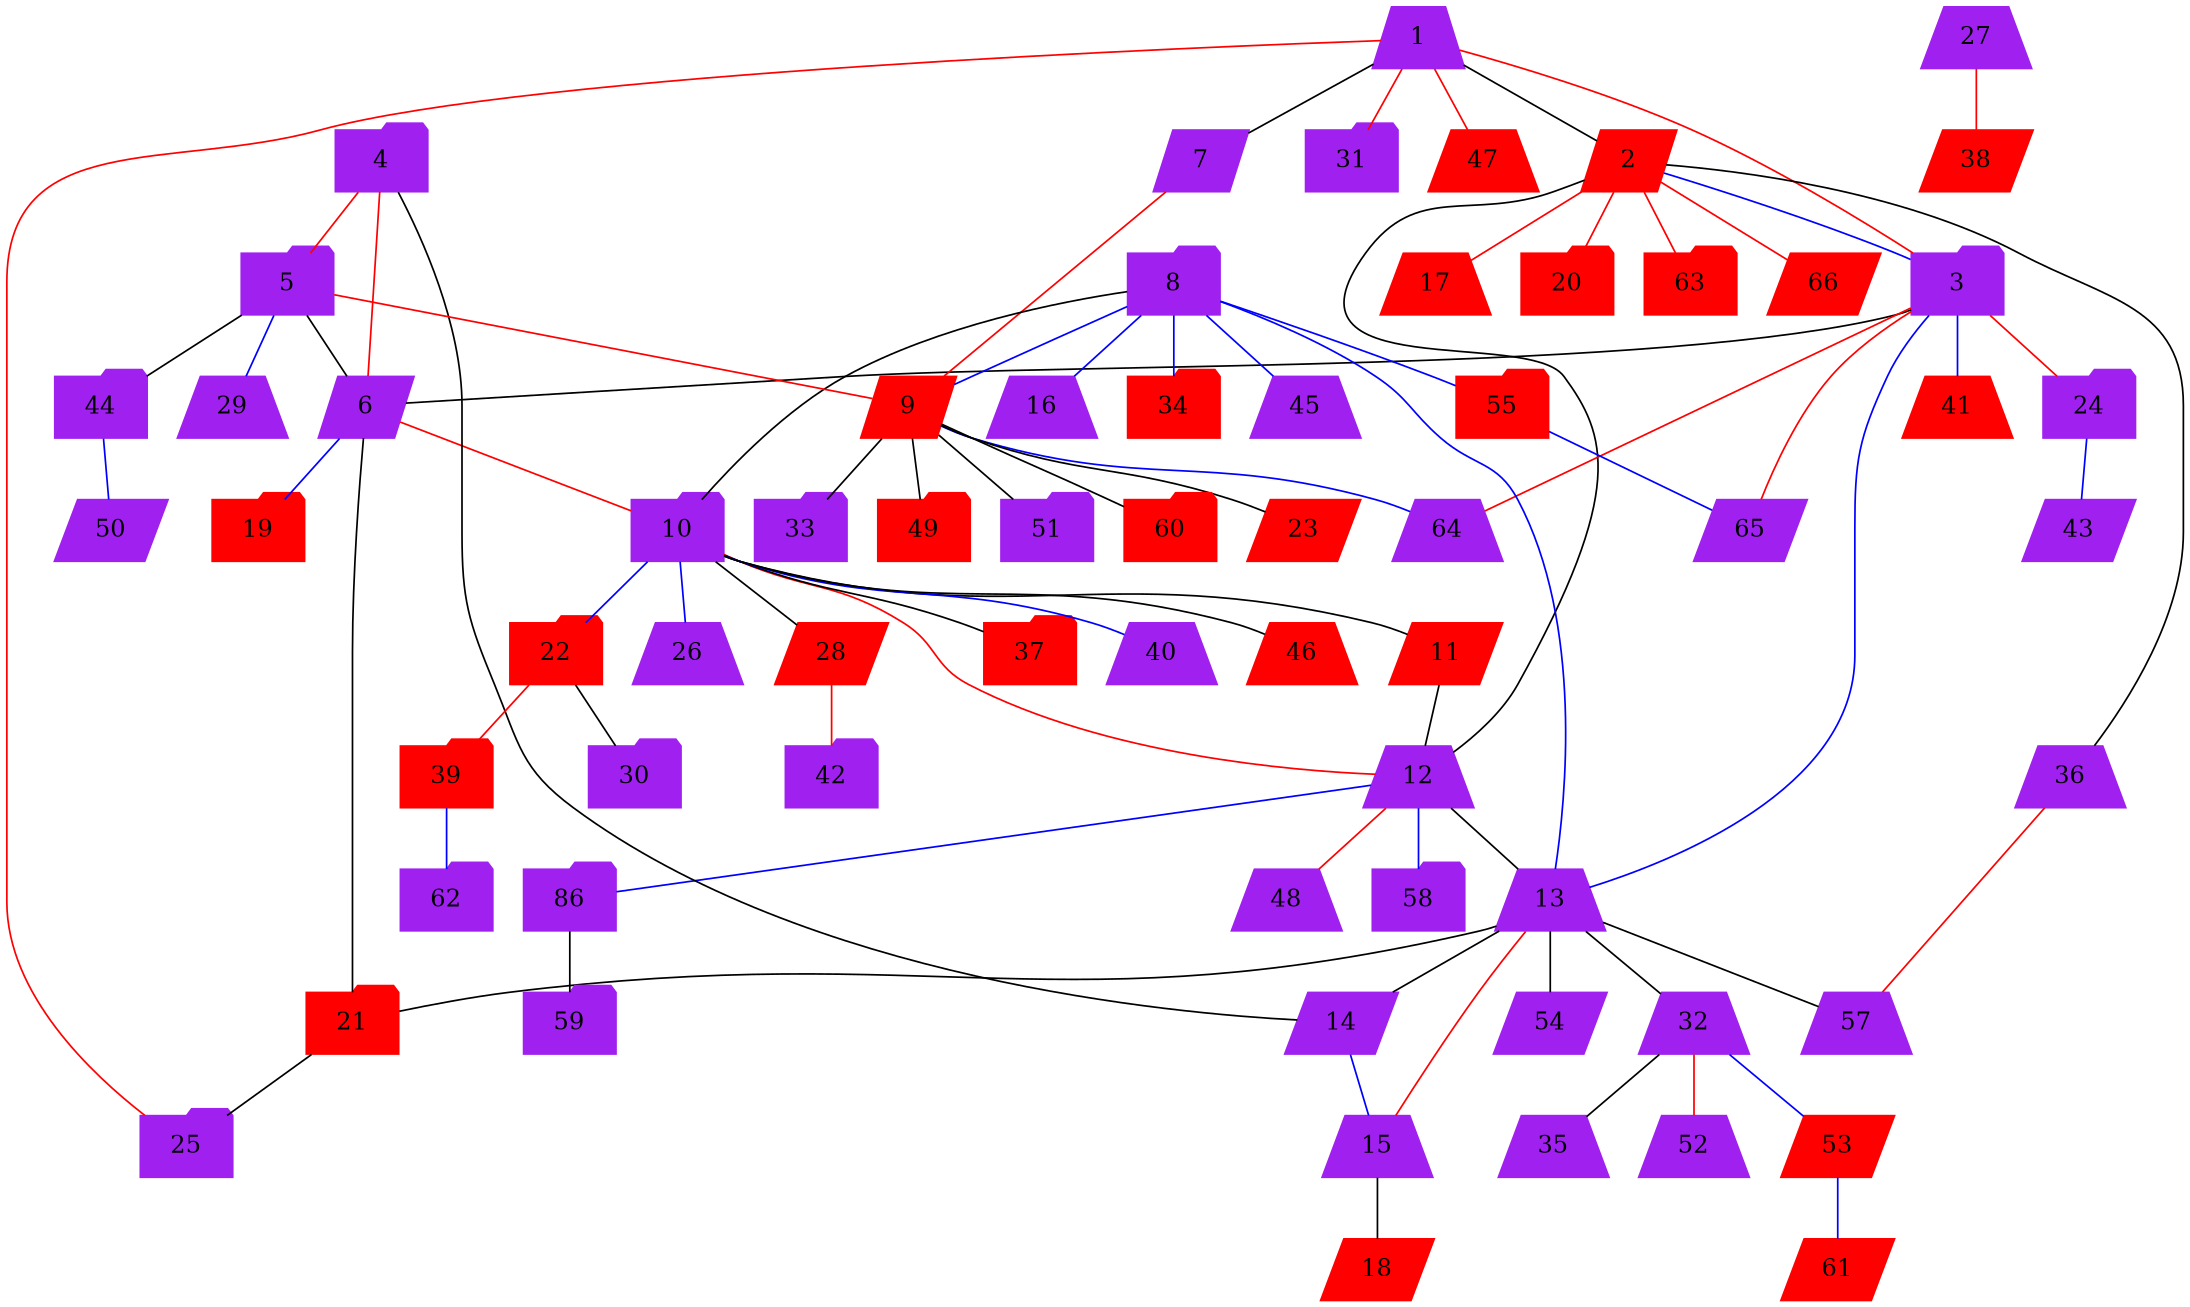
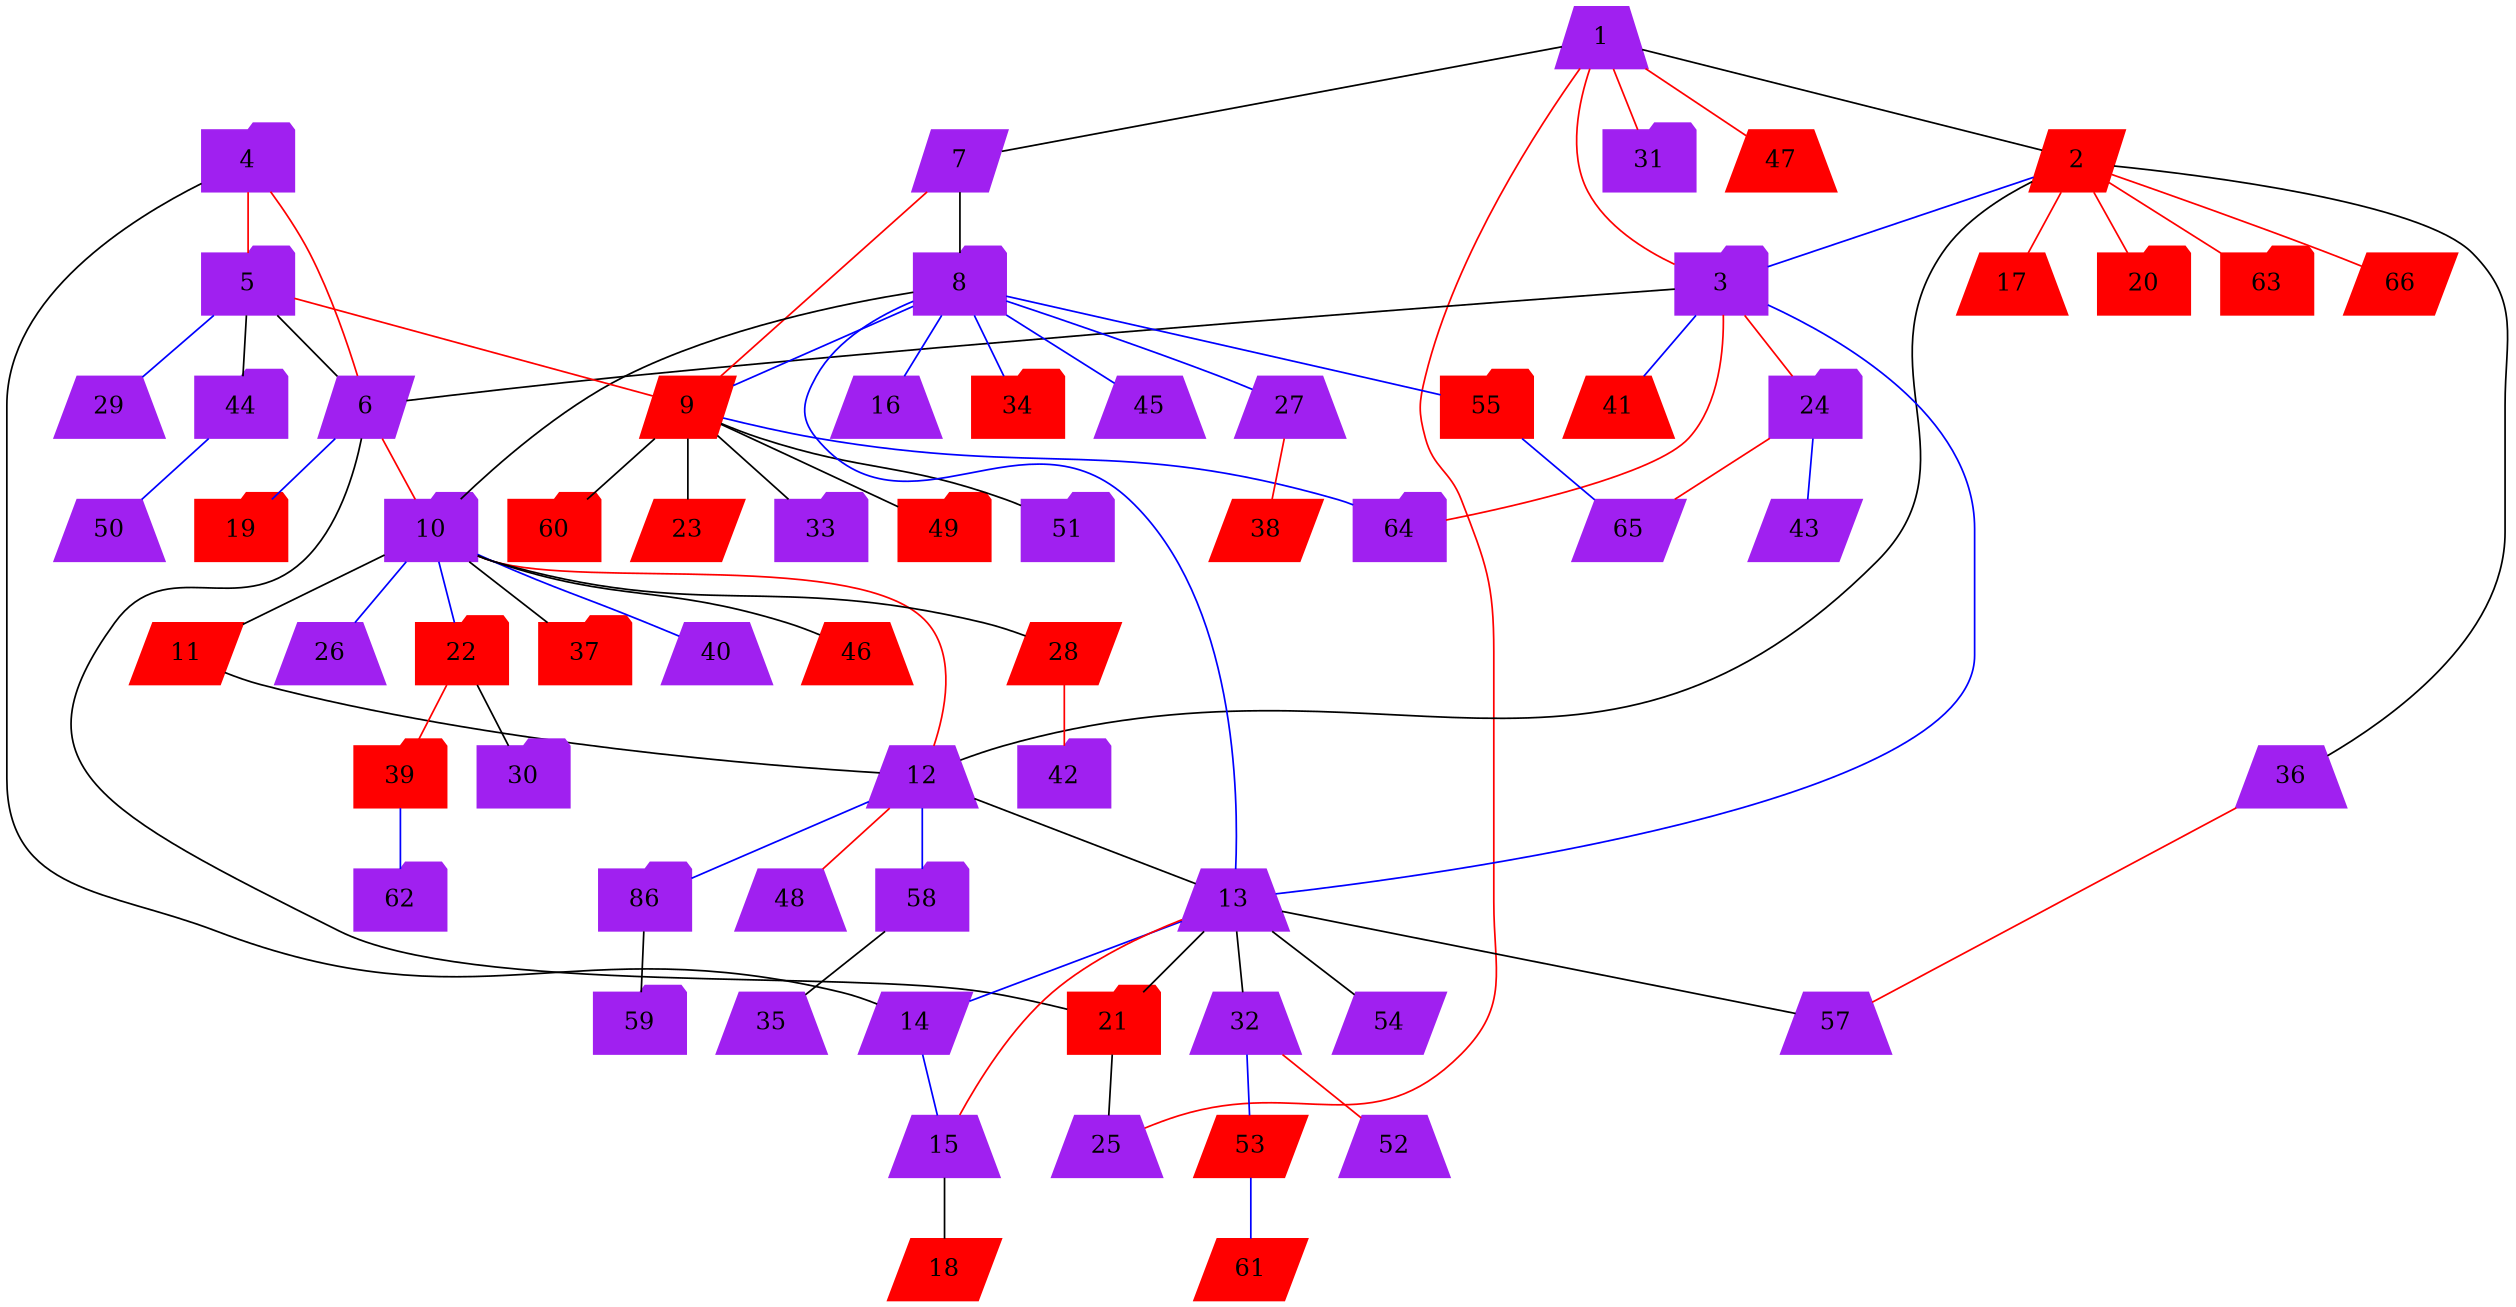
  graph {
    node [color=purple shape=folder style=filled]
    edge [color=black]
    1 [shape=trapezium]
    2 [color=red shape=parallelogram]
    3
    7 [shape=parallelogram]
-   25
+   25 [shape=trapezium]
    31
    47 [color=red shape=trapezium]
    12 [shape=trapezium]
    17 [color=red shape=trapezium]
    20 [color=red]
    36 [shape=trapezium]
    63 [color=red]
    66 [color=red shape=parallelogram]
    6 [shape=parallelogram]
    13 [shape=trapezium]
    24
    41 [color=red shape=trapezium]
-   64 [shape=trapezium]
+   64
    65 [shape=parallelogram]
    9 [color=red shape=parallelogram]
    8
    48 [shape=trapezium]
    n23 [label=86]
    58
    57 [shape=trapezium]
    10
    19 [color=red]
    21 [color=red]
    14 [shape=parallelogram]
    15 [shape=trapezium]
    32 [shape=trapezium]
    54 [shape=parallelogram]
    43 [shape=parallelogram]
    4
    5
    29 [shape=trapezium]
    44
    23 [color=red shape=parallelogram]
    33
    49 [color=red]
    51
    60 [color=red]
-   50 [shape=parallelogram]
+   50 [shape=trapezium]
    11 [color=red shape=parallelogram]
    22 [color=red]
    26 [shape=trapezium]
    28 [color=red shape=parallelogram]
    37 [color=red]
    40 [shape=trapezium]
    46 [color=red shape=trapezium]
    16 [shape=trapezium]
    27 [shape=trapezium]
    34 [color=red]
    45 [shape=trapezium]
    55 [color=red]
    38 [color=red shape=parallelogram]
    30
    39 [color=red]
    42
    59
    18 [color=red shape=parallelogram]
    35 [shape=trapezium]
    52 [shape=trapezium]
    53 [color=red shape=parallelogram]
    62
    61 [color=red shape=parallelogram]
    1 -- 2
    1 -- 3 [color=red]
    1 -- 7
    1 -- 25 [color=red]
    1 -- 31 [color=red]
    1 -- 47 [color=red]
    2 -- 3 [color=blue]
    2 -- 12
    2 -- 17 [color=red]
    2 -- 20 [color=red]
    2 -- 36
    2 -- 63 [color=red]
    2 -- 66 [color=red]
    3 -- 6
    3 -- 13 [color=blue]
    3 -- 24 [color=red]
    3 -- 41 [color=blue]
    3 -- 64 [color=red]
-   3 -- 65 [color=red]
+   24 -- 65 [color=red]
    7 -- 9 [color=red]
+   7 -- 8
    12 -- 13
    12 -- 48 [color=red]
    12 -- n23 [color=blue]
    12 -- 58 [color=blue]
    36 -- 57 [color=red]
    6 -- 10 [color=red]
    6 -- 19 [color=blue]
    6 -- 21
    13 -- 57
    13 -- 21
-   13 -- 14
+   13 -- 14 [color=blue]
    13 -- 15 [color=red]
    13 -- 32
    13 -- 54
    24 -- 43 [color=blue]
    9 -- 64 [color=blue]
    9 -- 23
    9 -- 33
    9 -- 49
    9 -- 51
    9 -- 60
    8 -- 13 [color=blue]
    8 -- 9 [color=blue]
    8 -- 10
    8 -- 16 [color=blue]
+   8 -- 27 [color=blue]
    8 -- 34 [color=blue]
    8 -- 45 [color=blue]
    8 -- 55 [color=blue]
    n23 -- 59
    10 -- 12 [color=red]
    10 -- 11
    10 -- 22 [color=blue]
    10 -- 26 [color=blue]
    10 -- 28
    10 -- 37
    10 -- 40 [color=blue]
    10 -- 46
    21 -- 25
    14 -- 15 [color=blue]
    15 -- 18
-   32 -- 35
+   58 -- 35
    32 -- 52 [color=red]
    32 -- 53 [color=blue]
    4 -- 6 [color=red]
    4 -- 14
    4 -- 5 [color=red]
    5 -- 6
    5 -- 9 [color=red]
    5 -- 29 [color=blue]
    5 -- 44
    44 -- 50 [color=blue]
    11 -- 12
    22 -- 30
    22 -- 39 [color=red]
    28 -- 42 [color=red]
    27 -- 38 [color=red]
    55 -- 65 [color=blue]
    39 -- 62 [color=blue]
    53 -- 61 [color=blue]
  }
